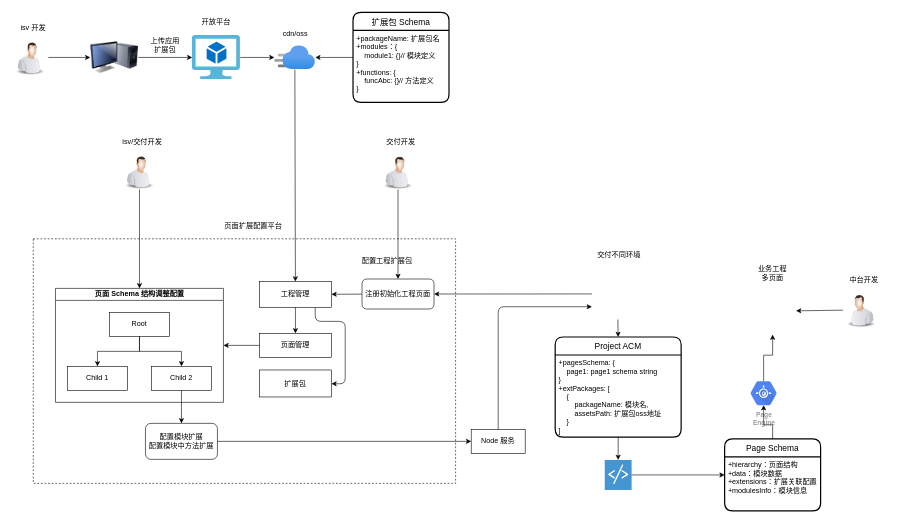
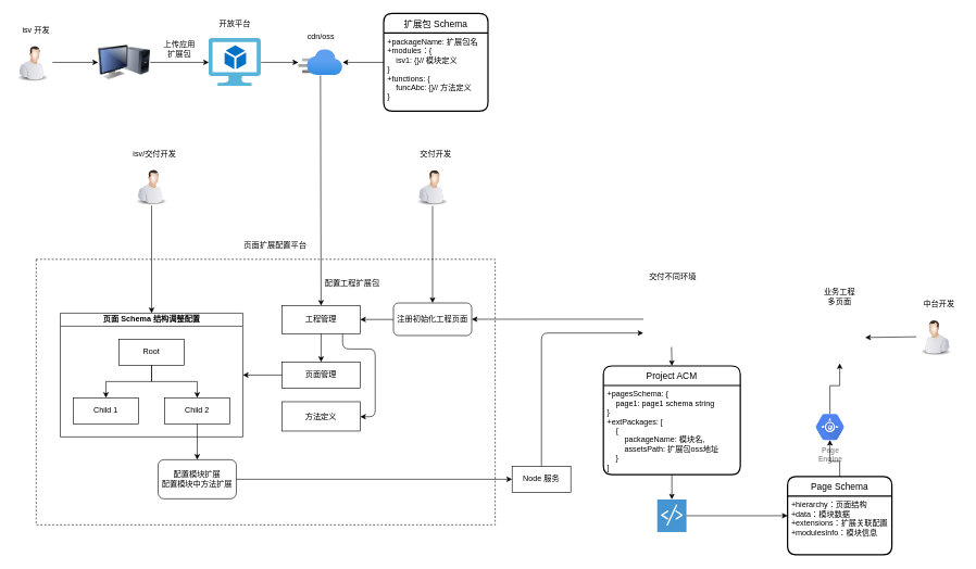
  <mxCell id="0" />
  <mxCell id="1" parent="0" />
  <mxCell id="2" value="" style="rounded=0;whiteSpace=wrap;html=1;labelBackgroundColor=none;align=center;verticalAlign=middle;dashed=1;fillColor=none;" vertex="1" parent="1"><mxGeometry x="55" y="397.37" width="704" height="407.63" as="geometry" /></mxCell>
  <mxCell id="3" value="" style="edgeStyle=orthogonalEdgeStyle;rounded=0;orthogonalLoop=1;jettySize=auto;html=1;" edge="1" parent="1" source="19" target="21"><mxGeometry relative="1" as="geometry" /></mxCell>
  <mxCell id="4" style="edgeStyle=orthogonalEdgeStyle;rounded=0;orthogonalLoop=1;jettySize=auto;html=1;exitX=1;exitY=0.5;exitDx=0;exitDy=0;entryX=0;entryY=0.5;entryDx=0;entryDy=0;" edge="1" parent="1" source="8" target="16"><mxGeometry relative="1" as="geometry" /></mxCell>
  <mxCell id="5" style="edgeStyle=orthogonalEdgeStyle;rounded=0;orthogonalLoop=1;jettySize=auto;html=1;exitX=1;exitY=0.5;exitDx=0;exitDy=0;" edge="1" parent="1" source="16" target="19"><mxGeometry relative="1" as="geometry" /></mxCell>
  <mxCell id="6" value="上传应用&lt;br&gt;扩展包" style="text;html=1;strokeColor=none;fillColor=none;align=center;verticalAlign=middle;whiteSpace=wrap;rounded=0;" vertex="1" parent="1"><mxGeometry x="240" y="65" width="70" height="20" as="geometry" /></mxCell>
  <mxCell id="7" value="" style="group" vertex="1" connectable="0" parent="1"><mxGeometry x="20" y="35" width="70" height="90" as="geometry" /></mxCell>
  <mxCell id="8" value="" style="image;html=1;image=img/lib/clip_art/people/Worker_Man_128x128.png" vertex="1" parent="7"><mxGeometry y="30" width="60" height="60" as="geometry" /></mxCell>
  <mxCell id="9" value="isv 开发" style="text;html=1;strokeColor=none;fillColor=none;align=center;verticalAlign=middle;whiteSpace=wrap;rounded=0;" vertex="1" parent="7"><mxGeometry width="70" height="20" as="geometry" /></mxCell>
  <mxCell id="10" style="edgeStyle=orthogonalEdgeStyle;rounded=0;orthogonalLoop=1;jettySize=auto;html=1;exitX=0.5;exitY=0.16;exitDx=0;exitDy=0;exitPerimeter=0;" edge="1" parent="1" source="11" target="55"><mxGeometry relative="1" as="geometry"><mxPoint x="1287.5" y="582.61" as="sourcePoint" /></mxGeometry></mxCell>
  <mxCell id="11" value="Page&lt;br&gt;Engine" style="html=1;fillColor=#5184F3;strokeColor=none;verticalAlign=top;labelPosition=center;verticalLabelPosition=bottom;align=center;spacingTop=-6;fontSize=11;fontStyle=1;fontColor=#999999;shape=mxgraph.gcp2.hexIcon;prIcon=app_engine" vertex="1" parent="1"><mxGeometry x="1239.5" y="625.5" width="66" height="58.5" as="geometry" /></mxCell>
  <mxCell id="12" value="Page Schema" style="swimlane;childLayout=stackLayout;horizontal=1;startSize=30;horizontalStack=0;rounded=1;fontSize=14;fontStyle=0;strokeWidth=2;resizeParent=0;resizeLast=1;shadow=0;dashed=0;align=center;" vertex="1" parent="1"><mxGeometry x="1207.5" y="731" width="160" height="120" as="geometry"><mxRectangle x="681" y="634" width="120" height="30" as="alternateBounds" /></mxGeometry></mxCell>
  <mxCell id="13" value="+hierarchy：页面结构&#10;+data：模块数据&#10;+extensions：扩展关联配置&#10;+modulesInfo：模块信息" style="align=left;strokeColor=none;fillColor=none;spacingLeft=4;fontSize=12;verticalAlign=top;resizable=0;rotatable=0;part=1;" vertex="1" parent="12"><mxGeometry y="30" width="160" height="90" as="geometry" /></mxCell>
  <mxCell id="14" value="" style="edgeStyle=orthogonalEdgeStyle;rounded=0;orthogonalLoop=1;jettySize=auto;html=1;entryX=0.5;entryY=0.84;entryDx=0;entryDy=0;entryPerimeter=0;" edge="1" parent="1" source="12" target="11"><mxGeometry relative="1" as="geometry"><mxPoint x="1123.5" y="796" as="targetPoint" /></mxGeometry></mxCell>
  <mxCell id="15" value="" style="group" vertex="1" connectable="0" parent="1"><mxGeometry x="150" y="35" width="80" height="100" as="geometry" /></mxCell>
  <mxCell id="16" value="" style="image;html=1;image=img/lib/clip_art/computers/Monitor_Tower_128x128.png" vertex="1" parent="15"><mxGeometry y="20" width="80" height="80" as="geometry" /></mxCell>
  <mxCell id="17" value="" style="group" vertex="1" connectable="0" parent="1"><mxGeometry x="320" y="25" width="80" height="106.8" as="geometry" /></mxCell>
  <mxCell id="18" value="开放平台" style="text;html=1;strokeColor=none;fillColor=none;align=center;verticalAlign=middle;whiteSpace=wrap;rounded=0;" vertex="1" parent="17"><mxGeometry x="5" width="70" height="20" as="geometry" /></mxCell>
  <mxCell id="19" value="" style="aspect=fixed;html=1;points=[];align=center;image;fontSize=12;image=img/lib/mscae/Virtual_Machine_2.svg;" vertex="1" parent="17"><mxGeometry y="33.2" width="80" height="73.6" as="geometry" /></mxCell>
  <mxCell id="20" value="" style="group" vertex="1" connectable="0" parent="1"><mxGeometry x="457" y="45" width="70" height="70" as="geometry" /></mxCell>
  <mxCell id="21" value="" style="aspect=fixed;html=1;points=[];align=center;image;fontSize=12;image=img/lib/azure2/app_services/CDN_Profiles.svg;" vertex="1" parent="20"><mxGeometry y="30" width="68" height="40" as="geometry" /></mxCell>
  <mxCell id="22" value="cdn/oss" style="text;html=1;strokeColor=none;fillColor=none;align=center;verticalAlign=middle;whiteSpace=wrap;rounded=0;" vertex="1" parent="20"><mxGeometry width="70" height="20" as="geometry" /></mxCell>
  <mxCell id="23" value="扩展包 Schema" style="swimlane;childLayout=stackLayout;horizontal=1;startSize=30;horizontalStack=0;rounded=1;fontSize=14;fontStyle=0;strokeWidth=2;resizeParent=0;resizeLast=1;shadow=0;dashed=0;align=center;" vertex="1" parent="1"><mxGeometry x="588" y="20" width="160" height="150" as="geometry" /></mxCell>
- <mxCell id="24" value="+packageName: 扩展包名&#10;+modules：{&#10;    module1: {}// 模块定义&#10;}&#10;+functions: {&#10;    funcAbc: {}// 方法定义&#10;}" style="align=left;strokeColor=none;fillColor=none;spacingLeft=4;fontSize=12;verticalAlign=top;resizable=0;rotatable=0;part=1;" vertex="1" parent="23"><mxGeometry y="30" width="160" height="120" as="geometry" /></mxCell>
+ <mxCell id="24" value="+packageName: 扩展包名&#10;+modules：{&#10;    isv1: {}// 模块定义&#10;}&#10;+functions: {&#10;    funcAbc: {}// 方法定义&#10;}" style="align=left;strokeColor=none;fillColor=none;spacingLeft=4;fontSize=12;verticalAlign=top;resizable=0;rotatable=0;part=1;" vertex="1" parent="23"><mxGeometry y="30" width="160" height="120" as="geometry" /></mxCell>
  <mxCell id="25" value="Project ACM" style="swimlane;childLayout=stackLayout;horizontal=1;startSize=30;horizontalStack=0;rounded=1;fontSize=14;fontStyle=0;strokeWidth=2;resizeParent=0;resizeLast=1;shadow=0;dashed=0;align=center;labelBackgroundColor=none;fillColor=#FFFFFF;" vertex="1" parent="1"><mxGeometry x="925" y="561" width="210" height="167" as="geometry" /></mxCell>
  <mxCell id="26" value="+pagesSchema: {&#10;    page1: page1 schema string&#10;}&#10;+extPackages: [&#10;    {&#10;        packageName: 模块名,&#10;        assetsPath: 扩展包oss地址&#10;    }&#10;]" style="align=left;strokeColor=none;fillColor=none;spacingLeft=4;fontSize=12;verticalAlign=top;resizable=0;rotatable=0;part=1;" vertex="1" parent="25"><mxGeometry y="30" width="210" height="137" as="geometry" /></mxCell>
  <mxCell id="27" value="" style="endArrow=classic;html=1;" edge="1" parent="1" source="25" target="33"><mxGeometry width="50" height="50" relative="1" as="geometry"><mxPoint x="817" y="674" as="sourcePoint" /><mxPoint x="1028" y="726" as="targetPoint" /></mxGeometry></mxCell>
  <mxCell id="28" value="" style="group" vertex="1" connectable="0" parent="1"><mxGeometry x="978.5" y="414" width="105" height="117.87" as="geometry" /></mxCell>
  <mxCell id="29" value="交付不同环境" style="text;html=1;strokeColor=none;fillColor=none;align=center;verticalAlign=middle;whiteSpace=wrap;rounded=0;" vertex="1" parent="28"><mxGeometry width="105" height="20" as="geometry" /></mxCell>
  <mxCell id="30" value="" style="shape=image;html=1;verticalAlign=top;verticalLabelPosition=bottom;labelBackgroundColor=#ffffff;imageAspect=0;aspect=fixed;image=https://cdn4.iconfinder.com/data/icons/logos-brands-5/24/acm-128.png" vertex="1" parent="28"><mxGeometry x="7.75" y="32.62" width="85.25" height="85.25" as="geometry" /></mxCell>
  <mxCell id="31" value="页面扩展配置平台" style="text;html=1;strokeColor=none;fillColor=none;align=center;verticalAlign=middle;whiteSpace=wrap;rounded=0;labelBackgroundColor=none;" vertex="1" parent="1"><mxGeometry x="372" y="365" width="100" height="20" as="geometry" /></mxCell>
  <mxCell id="32" value="" style="endArrow=classic;html=1;" edge="1" parent="1" source="58" target="55"><mxGeometry width="50" height="50" relative="1" as="geometry"><mxPoint x="1403.5" y="520.384" as="sourcePoint" /><mxPoint x="893.5" y="445" as="targetPoint" /></mxGeometry></mxCell>
  <mxCell id="33" value="" style="shadow=0;dashed=0;html=1;strokeColor=none;fillColor=#4495D1;labelPosition=center;verticalLabelPosition=bottom;verticalAlign=top;align=center;outlineConnect=0;shape=mxgraph.veeam.script;labelBackgroundColor=none;" vertex="1" parent="1"><mxGeometry x="1007.6" y="766" width="44.8" height="50" as="geometry" /></mxCell>
  <mxCell id="34" value="" style="endArrow=classic;html=1;" edge="1" parent="1" source="33" target="12"><mxGeometry width="50" height="50" relative="1" as="geometry"><mxPoint x="1028" y="811" as="sourcePoint" /><mxPoint x="907" y="546" as="targetPoint" /></mxGeometry></mxCell>
  <mxCell id="35" value="" style="endArrow=classic;html=1;" edge="1" parent="1" source="23" target="21"><mxGeometry width="50" height="50" relative="1" as="geometry"><mxPoint x="570" y="65" as="sourcePoint" /><mxPoint x="760" y="385" as="targetPoint" /></mxGeometry></mxCell>
  <mxCell id="36" value="注册初始化工程页面" style="rounded=1;whiteSpace=wrap;html=1;labelBackgroundColor=none;fillColor=#FFFFFF;align=center;verticalAlign=middle;" vertex="1" parent="1"><mxGeometry x="603" y="464.37" width="120" height="50" as="geometry" /></mxCell>
  <mxCell id="37" value="" style="group" vertex="1" connectable="0" parent="1"><mxGeometry x="633" y="225.37" width="70" height="90" as="geometry" /></mxCell>
  <mxCell id="38" value="" style="image;html=1;image=img/lib/clip_art/people/Worker_Man_128x128.png" vertex="1" parent="37"><mxGeometry y="30" width="60" height="60" as="geometry" /></mxCell>
  <mxCell id="39" value="交付开发" style="text;html=1;strokeColor=none;fillColor=none;align=center;verticalAlign=middle;whiteSpace=wrap;rounded=0;" vertex="1" parent="37"><mxGeometry width="70" height="20" as="geometry" /></mxCell>
  <mxCell id="40" value="" style="endArrow=classic;html=1;" edge="1" parent="1" source="38" target="36"><mxGeometry width="50" height="50" relative="1" as="geometry"><mxPoint x="1143" y="644.37" as="sourcePoint" /><mxPoint x="1193" y="594.37" as="targetPoint" /></mxGeometry></mxCell>
  <mxCell id="41" value="" style="endArrow=classic;html=1;" edge="1" parent="1" source="30" target="36"><mxGeometry width="50" height="50" relative="1" as="geometry"><mxPoint x="385" y="495" as="sourcePoint" /><mxPoint x="435" y="445" as="targetPoint" /></mxGeometry></mxCell>
  <mxCell id="42" value="" style="endArrow=classic;html=1;" edge="1" parent="1" source="36" target="43"><mxGeometry width="50" height="50" relative="1" as="geometry"><mxPoint x="581" y="506.269" as="sourcePoint" /><mxPoint x="601" y="547.13" as="targetPoint" /></mxGeometry></mxCell>
  <mxCell id="43" value="工程管理" style="rounded=0;whiteSpace=wrap;html=1;labelBackgroundColor=none;fillColor=#FFFFFF;align=center;verticalAlign=middle;" vertex="1" parent="1"><mxGeometry x="432" y="468.5" width="120" height="43" as="geometry" /></mxCell>
  <mxCell id="44" value="页面管理" style="rounded=0;whiteSpace=wrap;html=1;labelBackgroundColor=none;fillColor=#FFFFFF;align=center;verticalAlign=middle;" vertex="1" parent="1"><mxGeometry x="432" y="555" width="120" height="40" as="geometry" /></mxCell>
  <mxCell id="45" value="" style="endArrow=classic;html=1;" edge="1" parent="1" source="43" target="44"><mxGeometry width="50" height="50" relative="1" as="geometry"><mxPoint x="562" y="597.13" as="sourcePoint" /><mxPoint x="381" y="505" as="targetPoint" /></mxGeometry></mxCell>
- <mxCell id="46" value="配置工程扩展包" style="text;html=1;strokeColor=none;fillColor=none;align=center;verticalAlign=middle;whiteSpace=wrap;rounded=0;labelBackgroundColor=none;" vertex="1" parent="1"><mxGeometry x="600" y="425" width="90" height="20" as="geometry" /></mxCell>
+ <mxCell id="46" value="配置工程扩展包" style="text;html=1;strokeColor=none;fillColor=none;align=center;verticalAlign=middle;whiteSpace=wrap;rounded=0;labelBackgroundColor=none;" vertex="1" parent="1"><mxGeometry x="495" y="425" width="90" height="20" as="geometry" /></mxCell>
  <mxCell id="47" value="页面 Schema 结构调整配置" style="swimlane;html=1;startSize=20;horizontal=1;childLayout=treeLayout;horizontalTree=0;resizable=0;containerType=tree;labelBackgroundColor=none;fillColor=#FFFFFF;align=center;verticalAlign=middle;" vertex="1" parent="1"><mxGeometry x="92" y="480" width="280" height="190" as="geometry" /></mxCell>
  <mxCell id="48" value="Root" style="whiteSpace=wrap;html=1;" vertex="1" parent="47"><mxGeometry x="90" y="40" width="100" height="40" as="geometry" /></mxCell>
  <mxCell id="49" value="Child 1" style="whiteSpace=wrap;html=1;" vertex="1" parent="47"><mxGeometry x="20" y="130" width="100" height="40" as="geometry" /></mxCell>
  <mxCell id="50" value="" style="edgeStyle=elbowEdgeStyle;elbow=vertical;html=1;rounded=0;" edge="1" parent="47" source="48" target="49"><mxGeometry relative="1" as="geometry" /></mxCell>
  <mxCell id="51" value="Child 2" style="whiteSpace=wrap;html=1;" vertex="1" parent="47"><mxGeometry x="160" y="130" width="100" height="40" as="geometry" /></mxCell>
  <mxCell id="52" value="" style="edgeStyle=elbowEdgeStyle;elbow=vertical;html=1;rounded=0;" edge="1" parent="47" source="48" target="51"><mxGeometry relative="1" as="geometry" /></mxCell>
  <mxCell id="53" value="" style="endArrow=classic;html=1;" edge="1" parent="1" source="21" target="43"><mxGeometry width="50" height="50" relative="1" as="geometry"><mxPoint x="465" y="425" as="sourcePoint" /><mxPoint x="515" y="375" as="targetPoint" /></mxGeometry></mxCell>
  <mxCell id="54" value="" style="group" vertex="1" connectable="0" parent="1"><mxGeometry x="1231" y="444.63" width="113" height="112.37" as="geometry" /></mxCell>
  <mxCell id="55" value="" style="shape=image;html=1;verticalAlign=top;verticalLabelPosition=bottom;labelBackgroundColor=#ffffff;imageAspect=0;aspect=fixed;image=https://cdn4.iconfinder.com/data/icons/general-office/91/General_Office_03-128.png" vertex="1" parent="54"><mxGeometry x="17.5" y="34.37" width="78" height="78" as="geometry" /></mxCell>
  <mxCell id="56" value="业务工程&lt;br&gt;多页面" style="text;html=1;strokeColor=none;fillColor=none;align=center;verticalAlign=middle;whiteSpace=wrap;rounded=0;" vertex="1" parent="54"><mxGeometry width="113" height="20" as="geometry" /></mxCell>
  <mxCell id="57" value="" style="group" vertex="1" connectable="0" parent="1"><mxGeometry x="1405" y="455.81" width="70" height="90" as="geometry" /></mxCell>
  <mxCell id="58" value="" style="image;html=1;image=img/lib/clip_art/people/Worker_Man_128x128.png;flipH=1;" vertex="1" parent="57"><mxGeometry y="30" width="60" height="60" as="geometry" /></mxCell>
  <mxCell id="59" value="中台开发" style="text;html=1;strokeColor=none;fillColor=none;align=center;verticalAlign=middle;whiteSpace=wrap;rounded=0;" vertex="1" parent="57"><mxGeometry width="70" height="20" as="geometry" /></mxCell>
  <mxCell id="60" value="" style="group" vertex="1" connectable="0" parent="1"><mxGeometry x="202" y="225" width="70" height="90" as="geometry" /></mxCell>
  <mxCell id="61" value="" style="image;html=1;image=img/lib/clip_art/people/Worker_Man_128x128.png" vertex="1" parent="60"><mxGeometry y="30" width="60" height="60" as="geometry" /></mxCell>
  <mxCell id="62" value="isv/交付开发" style="text;html=1;strokeColor=none;fillColor=none;align=center;verticalAlign=middle;whiteSpace=wrap;rounded=0;" vertex="1" parent="60"><mxGeometry width="70" height="20" as="geometry" /></mxCell>
  <mxCell id="63" value="" style="endArrow=classic;html=1;" edge="1" parent="1" source="44" target="47"><mxGeometry width="50" height="50" relative="1" as="geometry"><mxPoint x="475" y="395" as="sourcePoint" /><mxPoint x="395" y="535" as="targetPoint" /></mxGeometry></mxCell>
- <mxCell id="64" value="扩展包" style="rounded=0;whiteSpace=wrap;html=1;labelBackgroundColor=none;fillColor=none;align=center;verticalAlign=middle;" vertex="1" parent="1"><mxGeometry x="432" y="616" width="120" height="45" as="geometry" /></mxCell>
+ <mxCell id="64" value="方法定义" style="rounded=0;whiteSpace=wrap;html=1;labelBackgroundColor=none;fillColor=none;align=center;verticalAlign=middle;" vertex="1" parent="1"><mxGeometry x="432" y="616" width="120" height="45" as="geometry" /></mxCell>
  <mxCell id="65" value="" style="endArrow=classic;html=1;entryX=0.5;entryY=0;entryDx=0;entryDy=0;" edge="1" parent="1" source="61" target="47"><mxGeometry width="50" height="50" relative="1" as="geometry"><mxPoint x="395" y="595" as="sourcePoint" /><mxPoint x="445" y="545" as="targetPoint" /></mxGeometry></mxCell>
  <mxCell id="66" value="" style="edgeStyle=segmentEdgeStyle;endArrow=classic;html=1;" edge="1" parent="1" target="64"><mxGeometry width="50" height="50" relative="1" as="geometry"><mxPoint x="525" y="512" as="sourcePoint" /><mxPoint x="575" y="895" as="targetPoint" /><Array as="points"><mxPoint x="525" y="535" /><mxPoint x="575" y="535" /><mxPoint x="575" y="639" /></Array></mxGeometry></mxCell>
  <mxCell id="67" value="配置模块扩展&lt;br&gt;配置模块中方法扩展" style="rounded=1;whiteSpace=wrap;html=1;labelBackgroundColor=none;fillColor=none;align=center;verticalAlign=middle;" vertex="1" parent="1"><mxGeometry x="242" y="705" width="120" height="60" as="geometry" /></mxCell>
  <mxCell id="68" value="" style="endArrow=none;html=1;startArrow=classic;startFill=1;endFill=0;" edge="1" parent="1" source="67" target="51"><mxGeometry width="50" height="50" relative="1" as="geometry"><mxPoint x="395" y="565" as="sourcePoint" /><mxPoint x="445" y="515" as="targetPoint" /></mxGeometry></mxCell>
  <mxCell id="69" value="" style="endArrow=classic;html=1;entryX=0.5;entryY=0;entryDx=0;entryDy=0;" edge="1" parent="1" source="30" target="25"><mxGeometry width="50" height="50" relative="1" as="geometry"><mxPoint x="845" y="525" as="sourcePoint" /><mxPoint x="895" y="475" as="targetPoint" /></mxGeometry></mxCell>
  <mxCell id="70" value="Node 服务" style="rounded=0;whiteSpace=wrap;html=1;labelBackgroundColor=none;fillColor=none;align=center;verticalAlign=middle;" vertex="1" parent="1"><mxGeometry x="785" y="715" width="90" height="40" as="geometry" /></mxCell>
  <mxCell id="71" value="" style="endArrow=classic;html=1;" edge="1" parent="1" source="67" target="70"><mxGeometry width="50" height="50" relative="1" as="geometry"><mxPoint x="595" y="625" as="sourcePoint" /><mxPoint x="645" y="575" as="targetPoint" /></mxGeometry></mxCell>
  <mxCell id="72" value="" style="edgeStyle=elbowEdgeStyle;elbow=horizontal;endArrow=classic;html=1;entryX=0;entryY=0.75;entryDx=0;entryDy=0;" edge="1" parent="1" source="70" target="30"><mxGeometry width="50" height="50" relative="1" as="geometry"><mxPoint x="595" y="625" as="sourcePoint" /><mxPoint x="645" y="575" as="targetPoint" /><Array as="points"><mxPoint x="830" y="605" /></Array></mxGeometry></mxCell>
